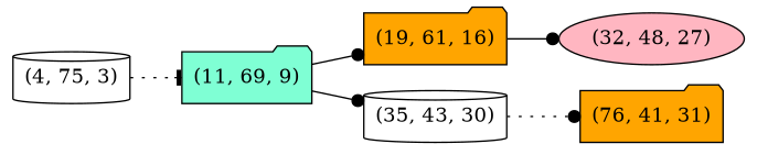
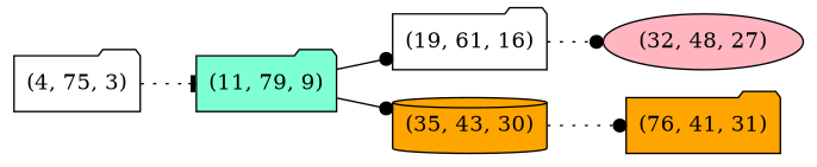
  digraph {
    rankdir=LR
    node [fillcolor=white shape=folder style=filled]
    edge [arrowhead=dot style=solid]
-   "(4, 75, 3)" [shape=cylinder]
-   "(11, 69, 9)" [fillcolor=aquamarine]
-   "(19, 61, 16)" [fillcolor=orange]
-   "(35, 43, 30)" [shape=cylinder]
+   "(4, 75, 3)"
+   "(11, 69, 9)" [fillcolor=aquamarine label="(11, 79, 9)"]
+   "(19, 61, 16)"
+   "(35, 43, 30)" [fillcolor=orange shape=cylinder]
    "(32, 48, 27)" [fillcolor=lightpink shape=ellipse]
    n6 [fillcolor=orange label="(76, 41, 31)"]
    "(4, 75, 3)" -> "(11, 69, 9)" [arrowhead=tee style=dotted]
    "(11, 69, 9)" -> "(19, 61, 16)"
    "(11, 69, 9)" -> "(35, 43, 30)"
-   "(19, 61, 16)" -> "(32, 48, 27)"
+   "(19, 61, 16)" -> "(32, 48, 27)" [style=dotted]
    "(35, 43, 30)" -> n6 [style=dotted]
  }
